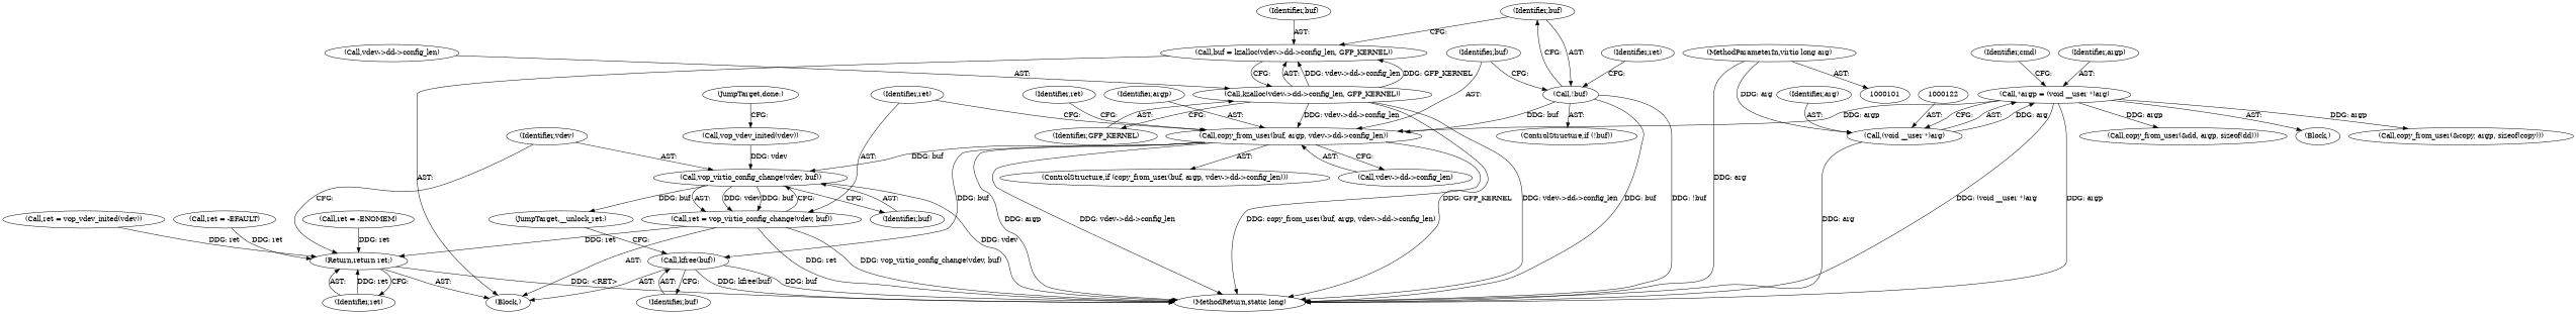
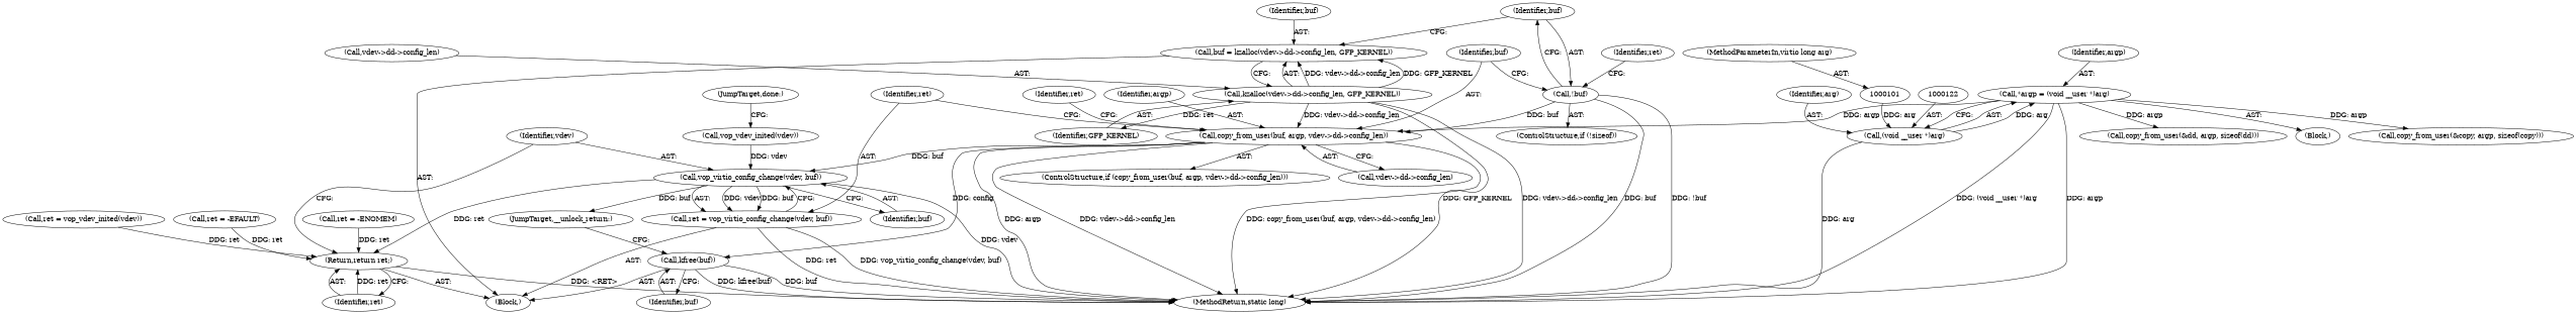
  digraph {
    n1 [label="(Call,copy_from_user(buf, argp, vdev->dd->config_len))"]
    n2 [label="(Call,vop_virtio_config_change(vdev, buf))"]
    n3 [label="(Call,kfree(buf))"]
    n4 [label="(MethodReturn,static long)"]
    n5 [label="(ControlStructure,if (copy_from_user(buf, argp, vdev->dd->config_len)))"]
    n6 [label="(Call,vdev->dd->config_len)"]
    n7 [label="(Call,ret = vop_virtio_config_change(vdev, buf))"]
    n8 [label="(Identifier,buf)"]
-   n9 [label="(JumpTarget,__unlock_ret:)"]
+   n9 [label="(JumpTarget,__unlock_return:)"]
    n10 [label="(Block,)"]
    n11 [label="(Identifier,buf)"]
    n12 [label="(Call,!buf)"]
-   n13 [label="(ControlStructure,if (!buf))"]
+   n13 [label="(ControlStructure,if (!sizeof))"]
    n14 [label="(Identifier,buf)"]
    n15 [label="(Call,buf = kzalloc(vdev->dd->config_len, GFP_KERNEL))"]
    n16 [label="(Call,kzalloc(vdev->dd->config_len, GFP_KERNEL))"]
    n17 [label="(Identifier,GFP_KERNEL)"]
    n18 [label="(Call,*argp = (void __user *)arg)"]
    n19 [label="(Call,(void __user *)arg)"]
    n20 [label="(Call,copy_from_user(&dd, argp, sizeof(dd)))"]
    n21 [label="(Block,)"]
    n22 [label="(Call,copy_from_user(&copy, argp, sizeof(copy)))"]
    n23 [label="(Identifier,arg)"]
    n24 [label="(MethodParameterIn,virtio long arg)"]
    1000101
    n26 [label="(Return,return ret;)"]
    n27 [label="(Identifier,ret)"]
    n28 [label="(Call,vdev->dd->config_len)"]
    n29 [label="(Identifier,vdev)"]
    n30 [label="(Call,ret = -ENOMEM)"]
    n31 [label="(Call,ret = vop_vdev_inited(vdev))"]
    n32 [label="(Identifier,buf)"]
    n33 [label="(Identifier,ret)"]
    n34 [label="(Identifier,buf)"]
    n35 [label="(JumpTarget,done:)"]
    n36 [label="(Call,vop_vdev_inited(vdev))"]
    n37 [label="(Call,ret = -EFAULT)"]
    n38 [label="(Identifier,ret)"]
    n39 [label="(Identifier,ret)"]
-   n40 [label="(Identifier,cmd)"]
    n41 [label="(Identifier,argp)"]
    n42 [label="(Identifier,argp)"]
    1000122
    n1 -> n2 [label="DDG: buf"]
-   n1 -> n3 [label="DDG: buf"]
+   n1 -> n3 [label="DDG: config"]
    n1 -> n4 [label="DDG: argp"]
    n1 -> n4 [label="DDG: vdev->dd->config_len"]
    n1 -> n4 [label="DDG: copy_from_user(buf, argp, vdev->dd->config_len)"]
    n1 -> n5 [label="AST: "]
    n1 -> n6 [label="CFG: "]
    n2 -> n4 [label="DDG: vdev"]
    n2 -> n7 [label="AST: "]
    n2 -> n7 [label="DDG: vdev"]
    n2 -> n7 [label="DDG: buf"]
    n2 -> n8 [label="CFG: "]
    n2 -> n9 [label="DDG: buf"]
    n3 -> n4 [label="DDG: buf"]
    n3 -> n4 [label="DDG: kfree(buf)"]
    n3 -> n10 [label="AST: "]
    n3 -> n11 [label="CFG: "]
    n6 -> n1 [label="AST: "]
    n7 -> n2 [label="CFG: "]
    n7 -> n4 [label="DDG: vop_virtio_config_change(vdev, buf)"]
    n7 -> n4 [label="DDG: ret"]
    n7 -> n10 [label="AST: "]
-   n7 -> n26 [label="DDG: ret"]
+   n2 -> n26 [label="DDG: ret"]
    n8 -> n2 [label="AST: "]
    n9 -> n3 [label="CFG: "]
    n11 -> n3 [label="AST: "]
    n12 -> n1 [label="DDG: buf"]
    n12 -> n4 [label="DDG: !buf"]
    n12 -> n4 [label="DDG: buf"]
    n12 -> n13 [label="AST: "]
    n12 -> n14 [label="CFG: "]
    n14 -> n12 [label="AST: "]
    n14 -> n15 [label="CFG: "]
    n15 -> n10 [label="AST: "]
    n15 -> n16 [label="CFG: "]
    n16 -> n1 [label="DDG: vdev->dd->config_len"]
    n16 -> n4 [label="DDG: GFP_KERNEL"]
    n16 -> n4 [label="DDG: vdev->dd->config_len"]
    n16 -> n15 [label="AST: "]
    n16 -> n15 [label="DDG: vdev->dd->config_len"]
    n16 -> n15 [label="DDG: GFP_KERNEL"]
-   n16 -> n17 [label="CFG: "]
+   n16 -> n17 [label="DDG: ret"]
    n17 -> n16 [label="AST: "]
    n18 -> n1 [label="DDG: argp"]
    n18 -> n4 [label="DDG: (void __user *)arg"]
    n18 -> n4 [label="DDG: argp"]
    n18 -> n19 [label="CFG: "]
    n18 -> n20 [label="DDG: argp"]
    n18 -> n21 [label="AST: "]
    n18 -> n22 [label="DDG: argp"]
    n19 -> n4 [label="DDG: arg"]
    n19 -> n18 [label="AST: "]
    n19 -> n18 [label="DDG: arg"]
    n23 -> n19 [label="AST: "]
-   n24 -> n4 [label="DDG: arg"]
-   n24 -> n19 [label="DDG: arg"]
+   1000101 -> n19 [label="DDG: arg"]
    n24 -> 1000101 [label="AST: "]
    n26 -> n4 [label="DDG: <RET>"]
    n26 -> n10 [label="AST: "]
    n26 -> n27 [label="CFG: "]
    n27 -> n26 [label="AST: "]
    n27 -> n26 [label="DDG: ret"]
    n28 -> n16 [label="AST: "]
    n29 -> n2 [label="AST: "]
    n29 -> n26 [label="CFG: "]
    n30 -> n26 [label="DDG: ret"]
    n31 -> n26 [label="DDG: ret"]
    n32 -> n15 [label="AST: "]
    n33 -> n1 [label="CFG: "]
    n34 -> n1 [label="AST: "]
    n34 -> n12 [label="CFG: "]
    n35 -> n36 [label="CFG: "]
    n36 -> n2 [label="DDG: vdev"]
    n37 -> n26 [label="DDG: ret"]
    n38 -> n12 [label="CFG: "]
    n39 -> n1 [label="CFG: "]
    n39 -> n7 [label="AST: "]
-   n40 -> n18 [label="CFG: "]
    n41 -> n18 [label="AST: "]
    n42 -> n1 [label="AST: "]
    1000122 -> n19 [label="AST: "]
  }
